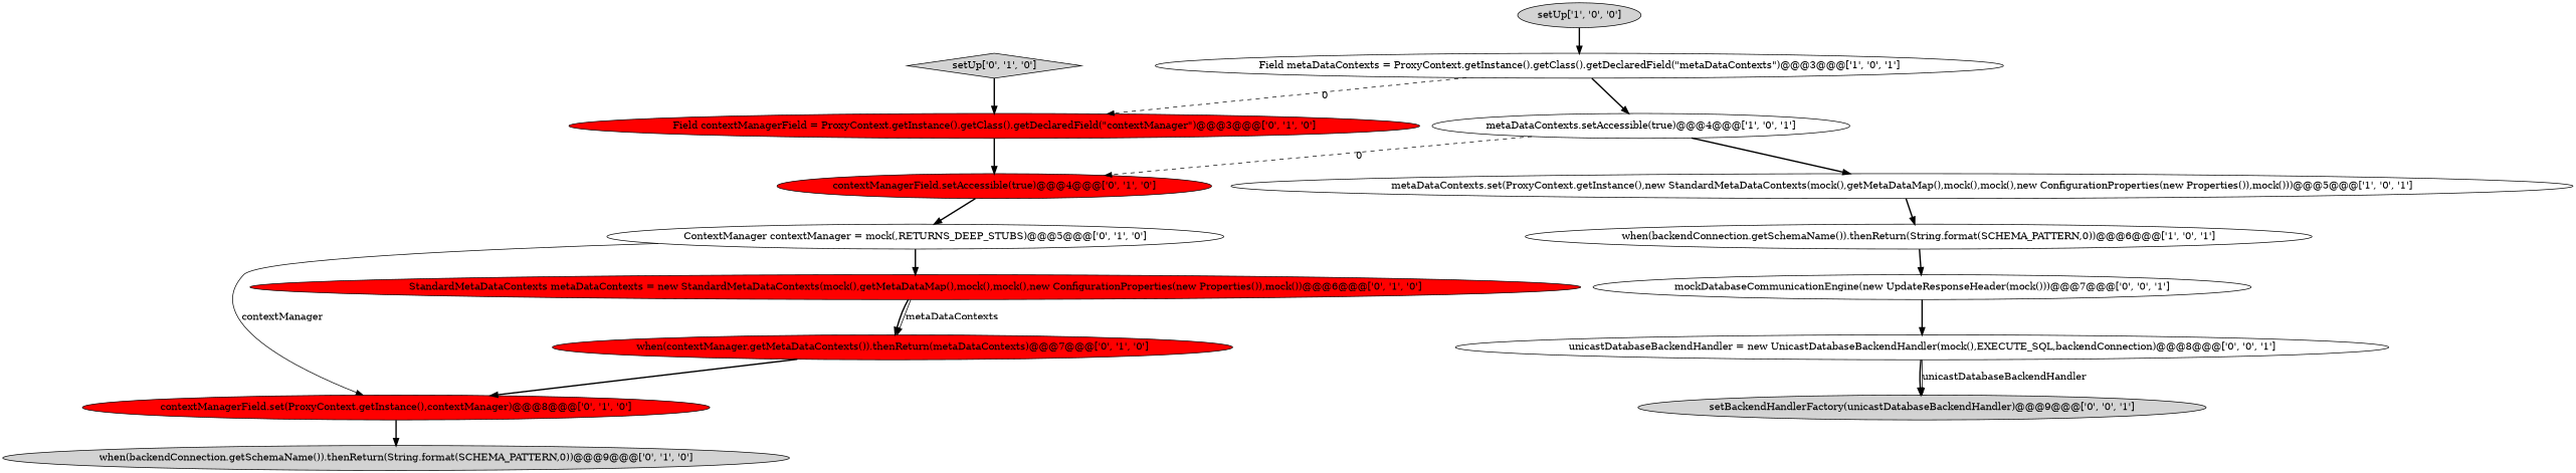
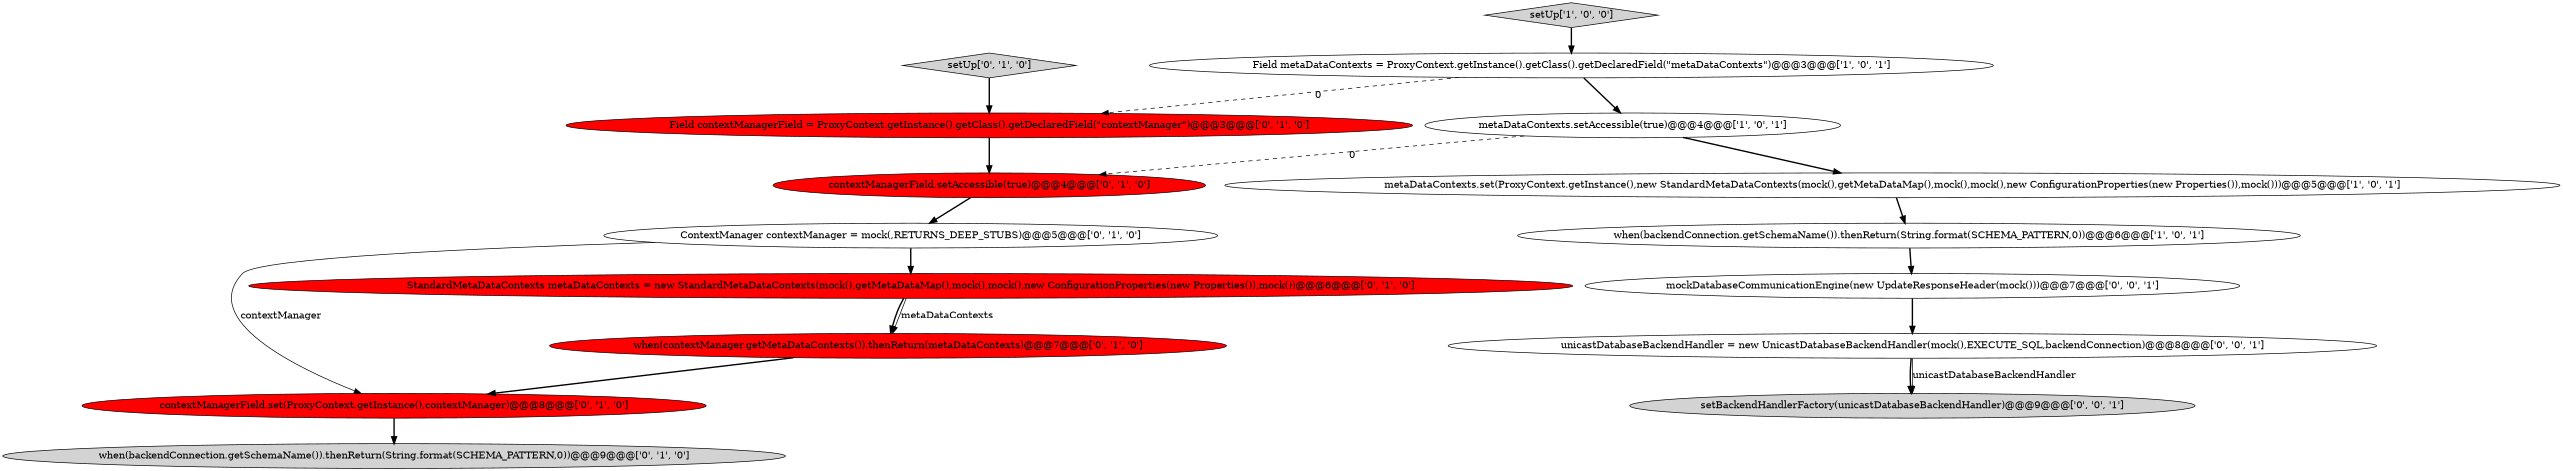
  digraph {
    node [fillcolor=white shape=ellipse style=filled]
    edge [style=bold]
    n1 [label="Field metaDataContexts = ProxyContext.getInstance().getClass().getDeclaredField(\"metaDataContexts\")@@@3@@@['1', '0', '1']"]
    n2 [fillcolor=red label="Field contextManagerField = ProxyContext.getInstance().getClass().getDeclaredField(\"contextManager\")@@@3@@@['0', '1', '0']"]
    n3 [label="metaDataContexts.setAccessible(true)@@@4@@@['1', '0', '1']"]
    n4 [fillcolor=red label="contextManagerField.setAccessible(true)@@@4@@@['0', '1', '0']"]
    n5 [label="metaDataContexts.set(ProxyContext.getInstance(),new StandardMetaDataContexts(mock(),getMetaDataMap(),mock(),mock(),new ConfigurationProperties(new Properties()),mock()))@@@5@@@['1', '0', '1']"]
    n6 [label="when(backendConnection.getSchemaName()).thenReturn(String.format(SCHEMA_PATTERN,0))@@@6@@@['1', '0', '1']"]
    n7 [label="mockDatabaseCommunicationEngine(new UpdateResponseHeader(mock()))@@@7@@@['0', '0', '1']"]
    n8 [label="unicastDatabaseBackendHandler = new UnicastDatabaseBackendHandler(mock(),EXECUTE_SQL,backendConnection)@@@8@@@['0', '0', '1']"]
    n9 [label="ContextManager contextManager = mock(,RETURNS_DEEP_STUBS)@@@5@@@['0', '1', '0']"]
-   n10 [fillcolor=lightgray label="setUp['1', '0', '0']"]
+   n10 [fillcolor=lightgray label="setUp['1', '0', '0']" shape=diamond]
    n11 [fillcolor=red label="contextManagerField.set(ProxyContext.getInstance(),contextManager)@@@8@@@['0', '1', '0']"]
    n12 [fillcolor=lightgray label="when(backendConnection.getSchemaName()).thenReturn(String.format(SCHEMA_PATTERN,0))@@@9@@@['0', '1', '0']"]
    n13 [fillcolor=lightgray label="setBackendHandlerFactory(unicastDatabaseBackendHandler)@@@9@@@['0', '0', '1']"]
    n14 [fillcolor=red label="StandardMetaDataContexts metaDataContexts = new StandardMetaDataContexts(mock(),getMetaDataMap(),mock(),mock(),new ConfigurationProperties(new Properties()),mock())@@@6@@@['0', '1', '0']"]
    n15 [fillcolor=red label="when(contextManager.getMetaDataContexts()).thenReturn(metaDataContexts)@@@7@@@['0', '1', '0']"]
    n16 [fillcolor=lightgray label="setUp['0', '1', '0']" shape=diamond]
    n1 -> n2 [label=0 style=dashed]
    n1 -> n3
    n2 -> n4
    n3 -> n4 [label=0 style=dashed]
    n3 -> n5
    n4 -> n9
    n5 -> n6
    n6 -> n7
    n7 -> n8
    n8 -> n13
    n8 -> n13 [label=unicastDatabaseBackendHandler style=solid]
    n9 -> n11 [label=contextManager style=solid]
    n9 -> n14
    n10 -> n1
    n11 -> n12
    n14 -> n15
    n14 -> n15 [label=metaDataContexts style=solid]
    n15 -> n11
    n16 -> n2
  }
